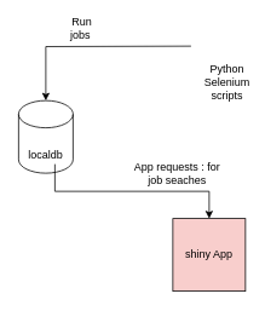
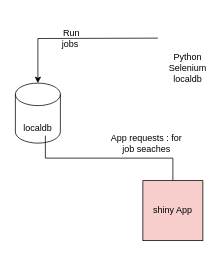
  <mxCell id="0" />
  <mxCell id="1" parent="0" />
  <mxCell id="2" value="" style="shape=cylinder3;whiteSpace=wrap;html=1;boundedLbl=1;backgroundOutline=1;size=15;" vertex="1" parent="1"><mxGeometry x="20" y="110" width="60" height="80" as="geometry" /></mxCell>
- <mxCell id="3" style="edgeStyle=orthogonalEdgeStyle;rounded=0;orthogonalLoop=1;jettySize=auto;html=1;exitX=0.75;exitY=1;exitDx=0;exitDy=0;" edge="1" parent="1" source="4" target="9"><mxGeometry relative="1" as="geometry"><mxPoint x="220" y="230" as="targetPoint" /></mxGeometry></mxCell>
+ <mxCell id="3" style="edgeStyle=orthogonalEdgeStyle;rounded=0;orthogonalLoop=1;jettySize=auto;html=1;exitX=0.75;exitY=1;exitDx=0;exitDy=0;endArrow=none;" edge="1" parent="1" source="4" target="9"><mxGeometry relative="1" as="geometry"><mxPoint x="220" y="230" as="targetPoint" /></mxGeometry></mxCell>
  <mxCell id="4" value="localdb" style="text;html=1;strokeColor=none;fillColor=none;align=center;verticalAlign=middle;whiteSpace=wrap;rounded=0;" vertex="1" parent="1"><mxGeometry x="30" y="160" width="40" height="20" as="geometry" /></mxCell>
  <mxCell id="5" style="edgeStyle=orthogonalEdgeStyle;rounded=0;orthogonalLoop=1;jettySize=auto;html=1;entryX=0.5;entryY=0;entryDx=0;entryDy=0;entryPerimeter=0;" edge="1" parent="1" target="2"><mxGeometry relative="1" as="geometry"><mxPoint x="210" y="50" as="sourcePoint" /></mxGeometry></mxCell>
- <mxCell id="6" value="Run jobs&amp;nbsp;" style="text;html=1;strokeColor=none;fillColor=none;align=center;verticalAlign=middle;whiteSpace=wrap;rounded=0;" vertex="1" parent="1"><mxGeometry x="70" y="20" width="40" height="20" as="geometry" /></mxCell>
+ <mxCell id="6" value="Run jobs&amp;nbsp;" style="text;html=1;strokeColor=none;fillColor=none;align=center;verticalAlign=middle;whiteSpace=wrap;rounded=0;" vertex="1" parent="1"><mxGeometry x="75" y="40" width="40" height="20" as="geometry" /></mxCell>
  <mxCell id="7" value="" style="shape=image;html=1;verticalAlign=top;verticalLabelPosition=bottom;labelBackgroundColor=#ffffff;imageAspect=0;aspect=fixed;image=https://cdn4.iconfinder.com/data/icons/logos-and-brands/512/267_Python_logo-128.png" vertex="1" parent="1"><mxGeometry x="230" y="30" width="40" height="40" as="geometry" /></mxCell>
- <mxCell id="8" value="Python Selenium scripts" style="text;html=1;strokeColor=none;fillColor=none;align=center;verticalAlign=middle;whiteSpace=wrap;rounded=0;" vertex="1" parent="1"><mxGeometry x="230" y="80" width="40" height="20" as="geometry" /></mxCell>
+ <mxCell id="8" value="Python Selenium localdb" style="text;html=1;strokeColor=none;fillColor=none;align=center;verticalAlign=middle;whiteSpace=wrap;rounded=0;" vertex="1" parent="1"><mxGeometry x="230" y="80" width="40" height="20" as="geometry" /></mxCell>
  <mxCell id="9" value="shiny App" style="whiteSpace=wrap;html=1;aspect=fixed;fillColor=#f8cecc;" vertex="1" parent="1"><mxGeometry x="190" y="240" width="80" height="80" as="geometry" /></mxCell>
  <mxCell id="10" value="App requests : for job seaches" style="text;html=1;strokeColor=none;fillColor=none;align=center;verticalAlign=middle;whiteSpace=wrap;rounded=0;" vertex="1" parent="1"><mxGeometry x="140" y="180" width="110" height="20" as="geometry" /></mxCell>
